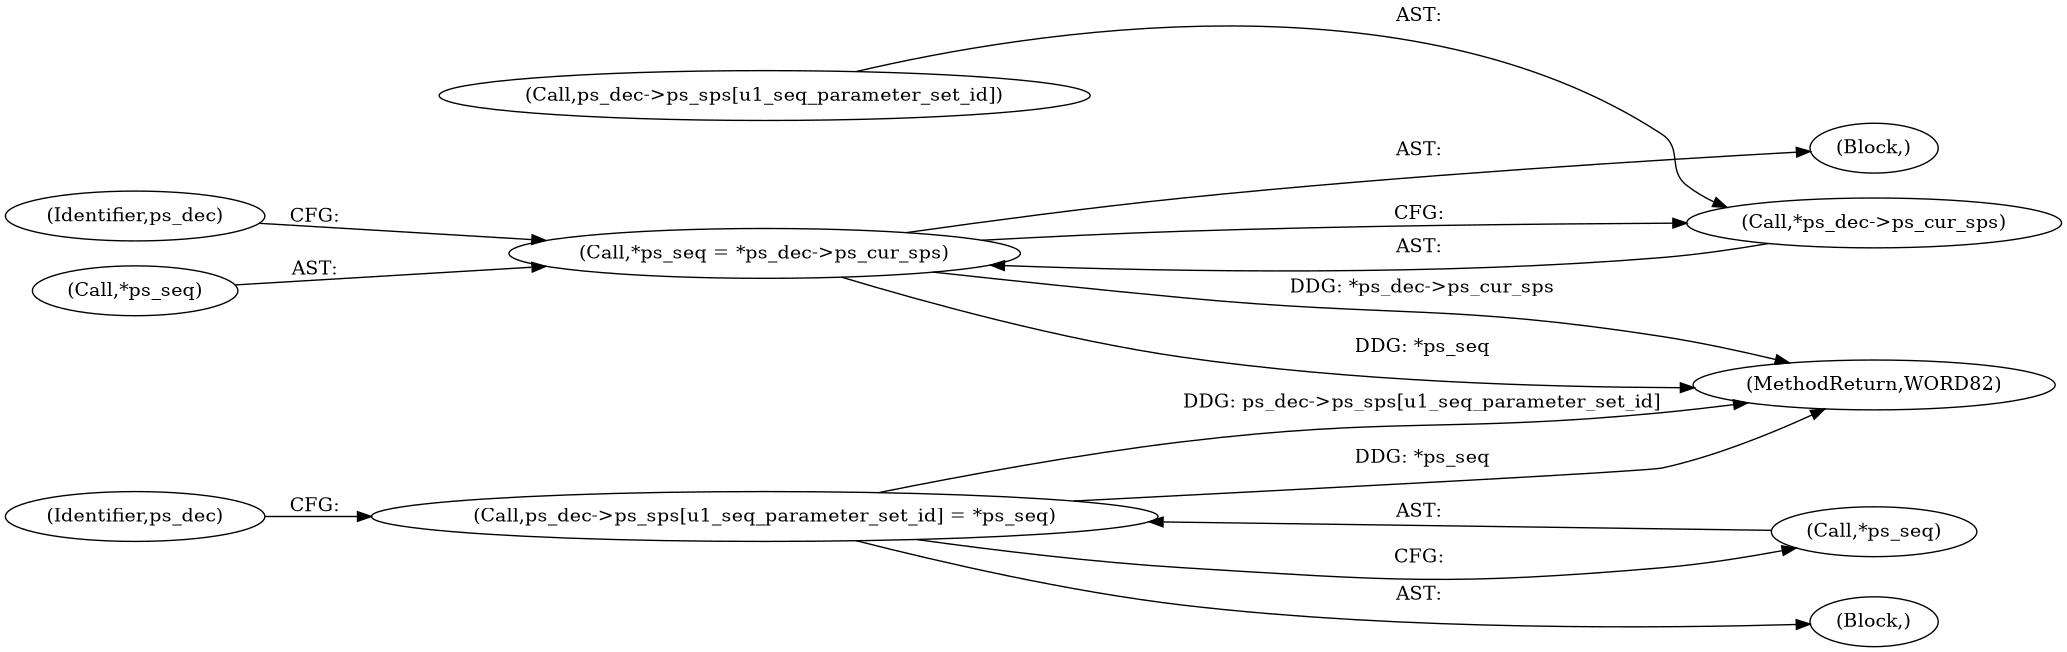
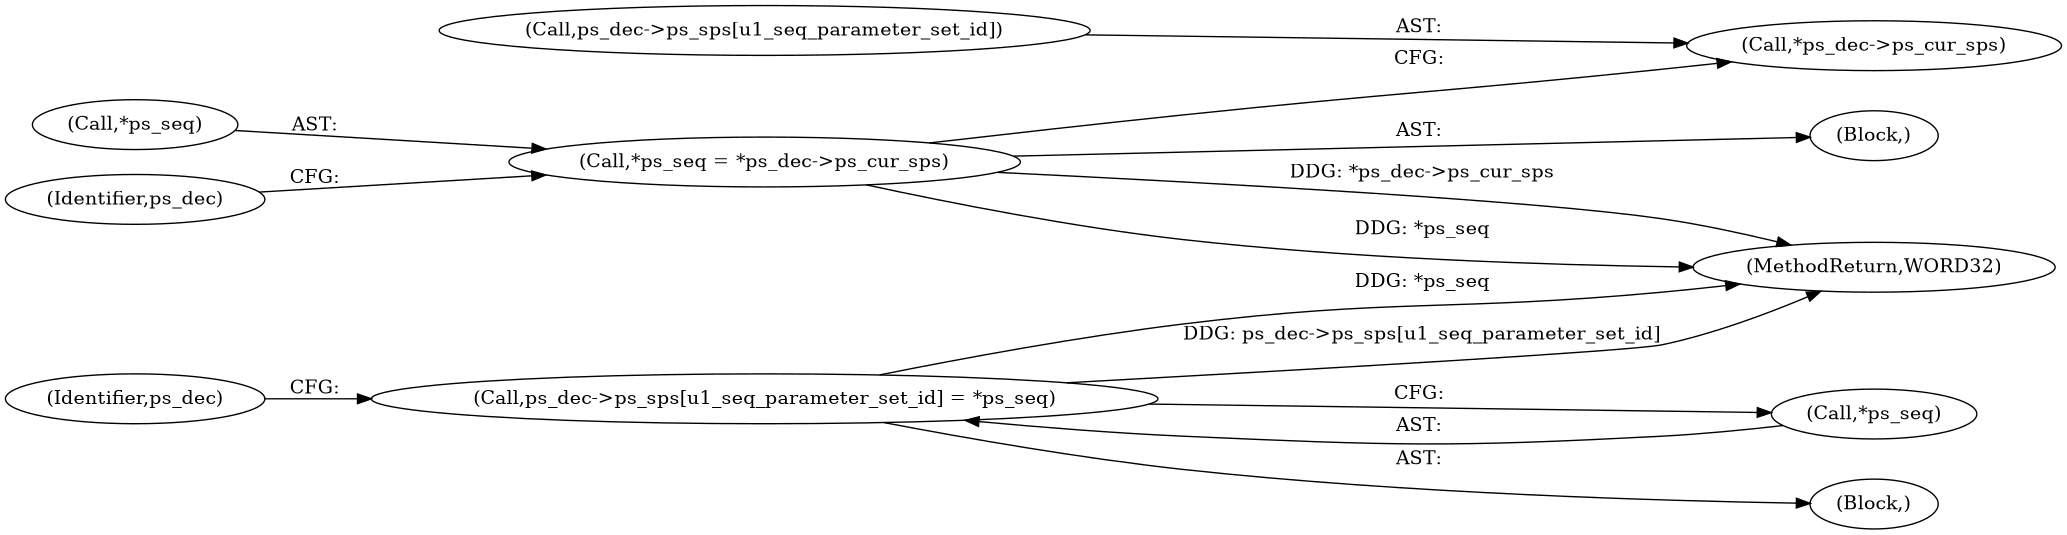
  digraph {
    rankdir=LR
    n1 [label="(Call,*ps_seq = *ps_dec->ps_cur_sps)"]
    n2 [label="(Call,*ps_dec->ps_cur_sps)"]
-   n3 [label="(MethodReturn,WORD82)"]
+   n3 [label="(MethodReturn,WORD32)"]
    n4 [label="(Block,)"]
    n5 [label="(Call,ps_dec->ps_sps[u1_seq_parameter_set_id] = *ps_seq)"]
    n6 [label="(Call,*ps_seq)"]
    n7 [label="(Block,)"]
    n8 [label="(Call,*ps_seq)"]
    n9 [label="(Identifier,ps_dec)"]
    n10 [label="(Identifier,ps_dec)"]
    n11 [label="(Call,ps_dec->ps_sps[u1_seq_parameter_set_id])"]
    n1 -> n2 [label="CFG: "]
    n1 -> n3 [label="DDG: *ps_seq"]
    n1 -> n3 [label="DDG: *ps_dec->ps_cur_sps"]
    n1 -> n4 [label="AST: "]
-   n2 -> n1 [label="AST: "]
    n5 -> n3 [label="DDG: ps_dec->ps_sps[u1_seq_parameter_set_id]"]
    n5 -> n3 [label="DDG: *ps_seq"]
    n5 -> n6 [label="CFG: "]
    n5 -> n7 [label="AST: "]
    n6 -> n5 [label="AST: "]
    n8 -> n1 [label="AST: "]
    n9 -> n1 [label="CFG: "]
    n10 -> n5 [label="CFG: "]
    n11 -> n2 [label="AST: "]
  }
